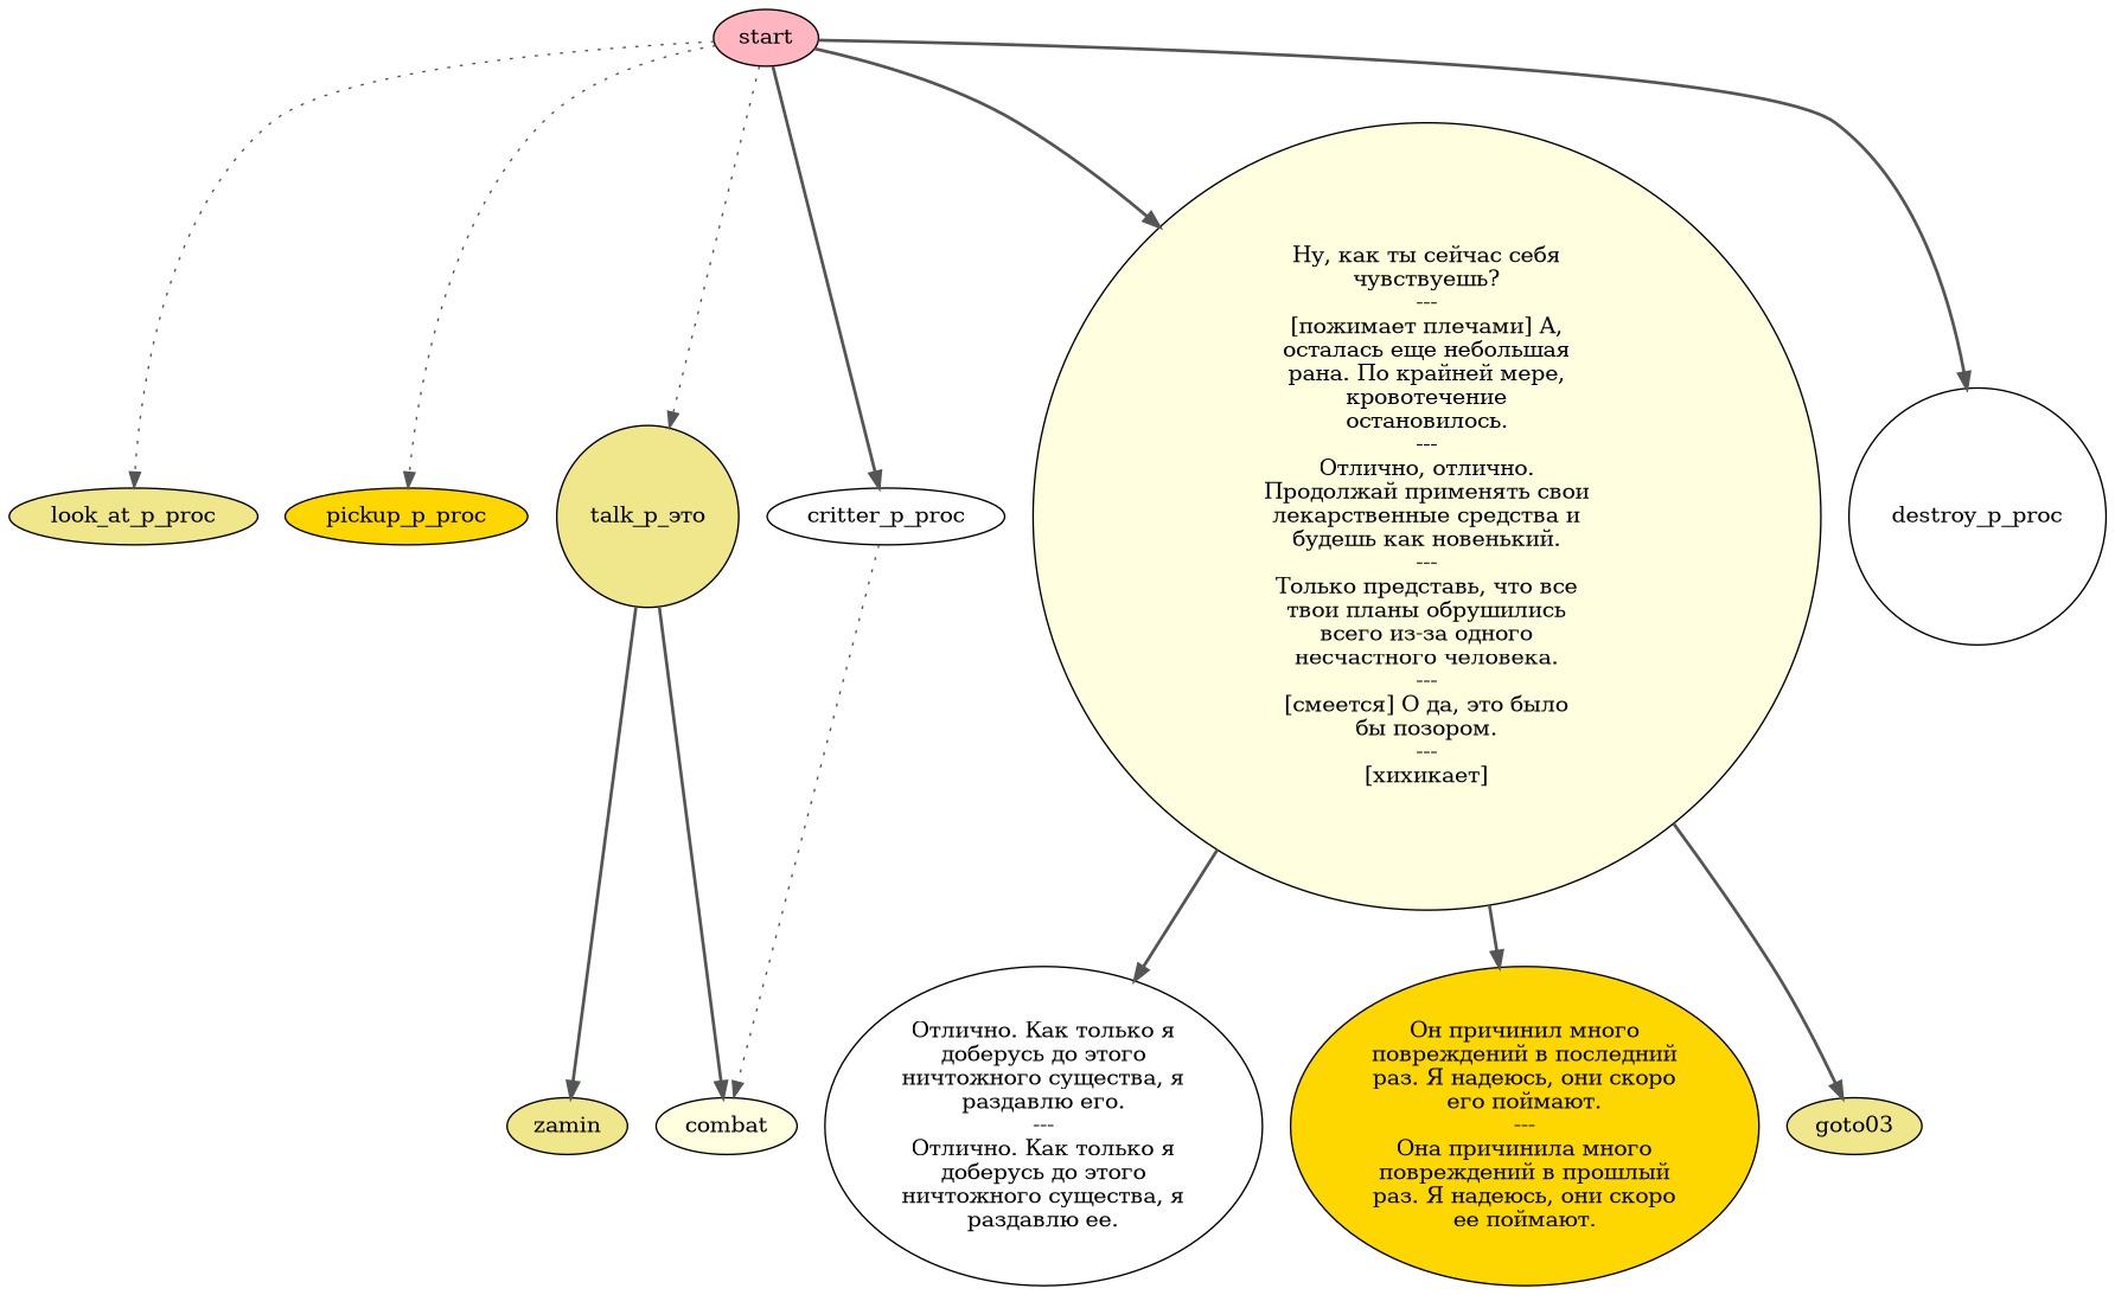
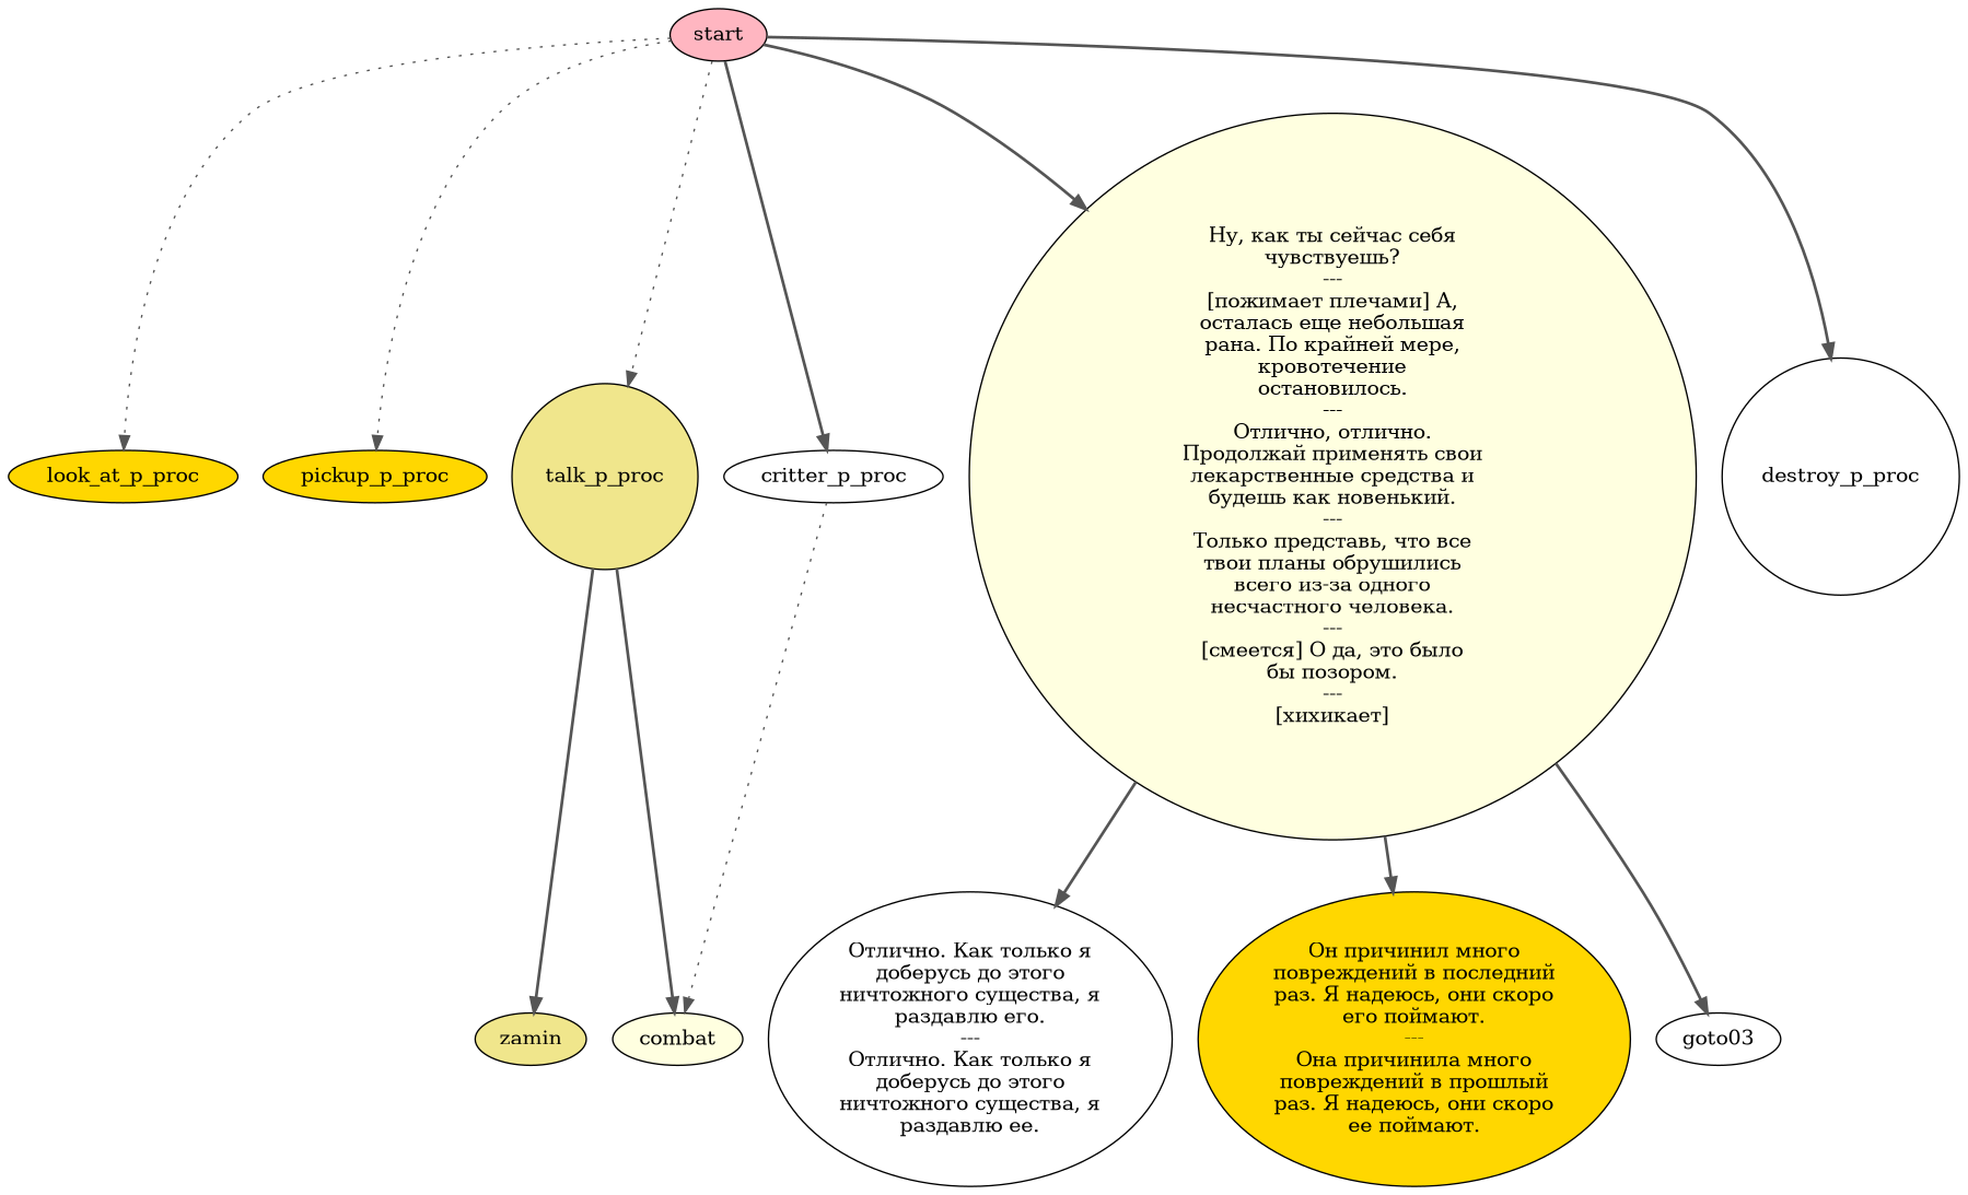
  digraph {
    node [color="#000000" fillcolor=khaki shape=ellipse style=filled]
    edge [color="#555555" style=bold]
    start [fillcolor=lightpink]
-   look_at_p_proc
+   look_at_p_proc [fillcolor=gold]
    pickup_p_proc [fillcolor=gold]
-   talk_p_proc [shape=circle label="talk_p_это"]
+   talk_p_proc [shape=circle]
    n5 [fillcolor=lightyellow label="Ну, как ты сейчас себя\nчувствуешь?\n---\n[пожимает плечами] А,\nосталась еще небольшая\nрана. По крайней мере,\nкровотечение\nостановилось.\n---\nОтлично, отлично.\nПродолжай применять свои\nлекарственные средства и\nбудешь как новенький.\n---\nТолько представь, что все\nтвои планы обрушились\nвсего из-за одного\nнесчастного человека.\n---\n[смеется] О да, это было\nбы позором.\n---\n[хихикает]" shape=circle]
    critter_p_proc [fillcolor=white]
    destroy_p_proc [fillcolor=white shape=circle]
    combat [fillcolor=lightyellow]
    zamin
    n10 [fillcolor=white label="Отлично. Как только я\nдоберусь до этого\nничтожного существа, я\nраздавлю его.\n---\nОтлично. Как только я\nдоберусь до этого\nничтожного существа, я\nраздавлю ее."]
    n11 [fillcolor=gold label="Он причинил много\nповреждений в последний\nраз. Я надеюсь, они скоро\nего поймают.\n---\nОна причинила много\nповреждений в прошлый\nраз. Я надеюсь, они скоро\nее поймают."]
-   goto03
+   goto03 [fillcolor=white]
    start -> look_at_p_proc [style=dotted]
    start -> pickup_p_proc [style=dotted]
    start -> talk_p_proc [style=dotted]
    start -> n5
    start -> critter_p_proc
    start -> destroy_p_proc
    talk_p_proc -> combat
    talk_p_proc -> zamin
    n5 -> n10
    n5 -> n11
    n5 -> goto03
    critter_p_proc -> combat [style=dotted]
  }
